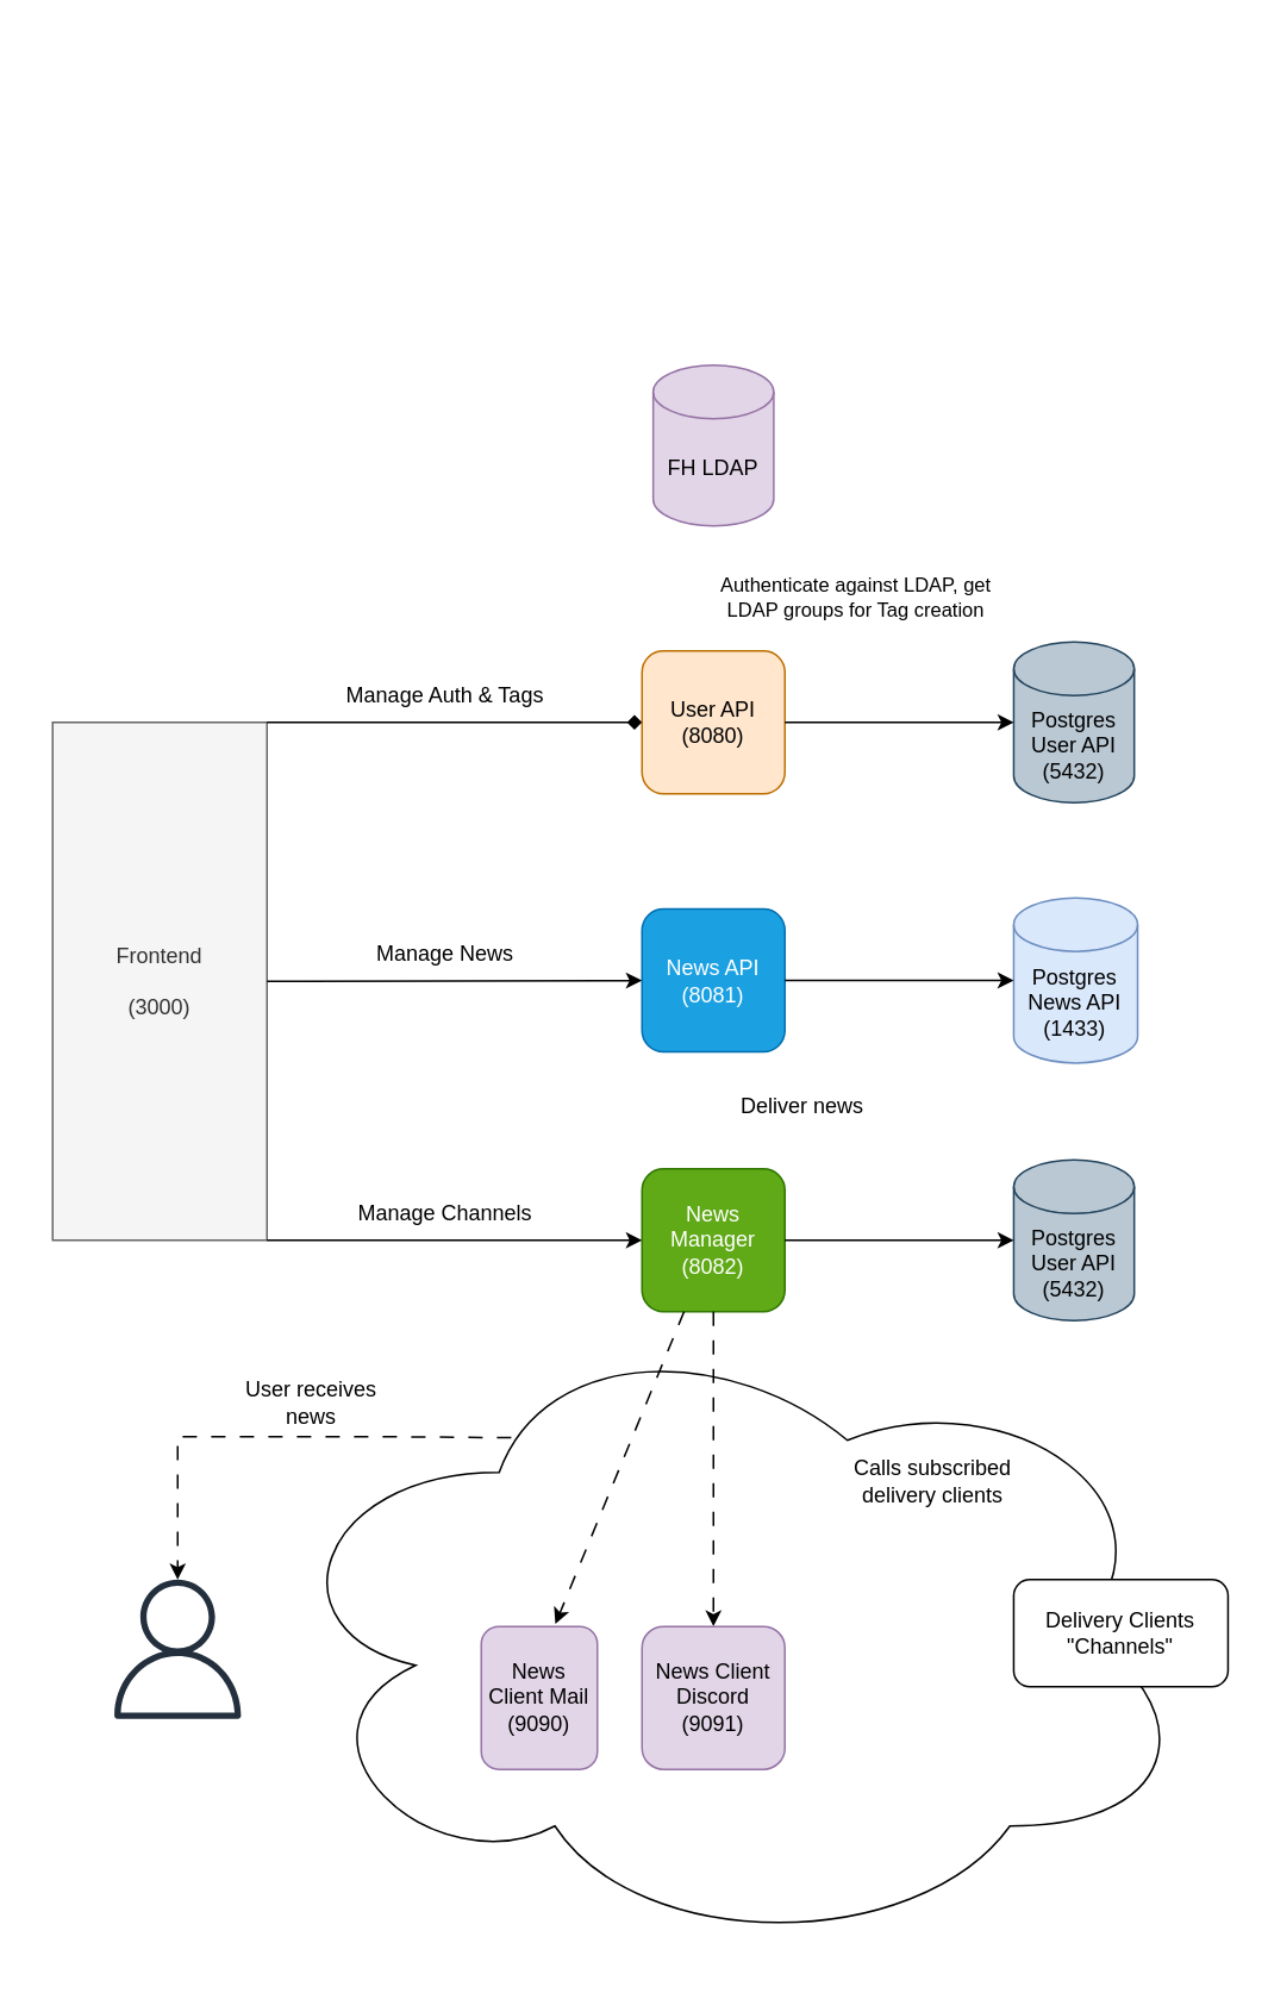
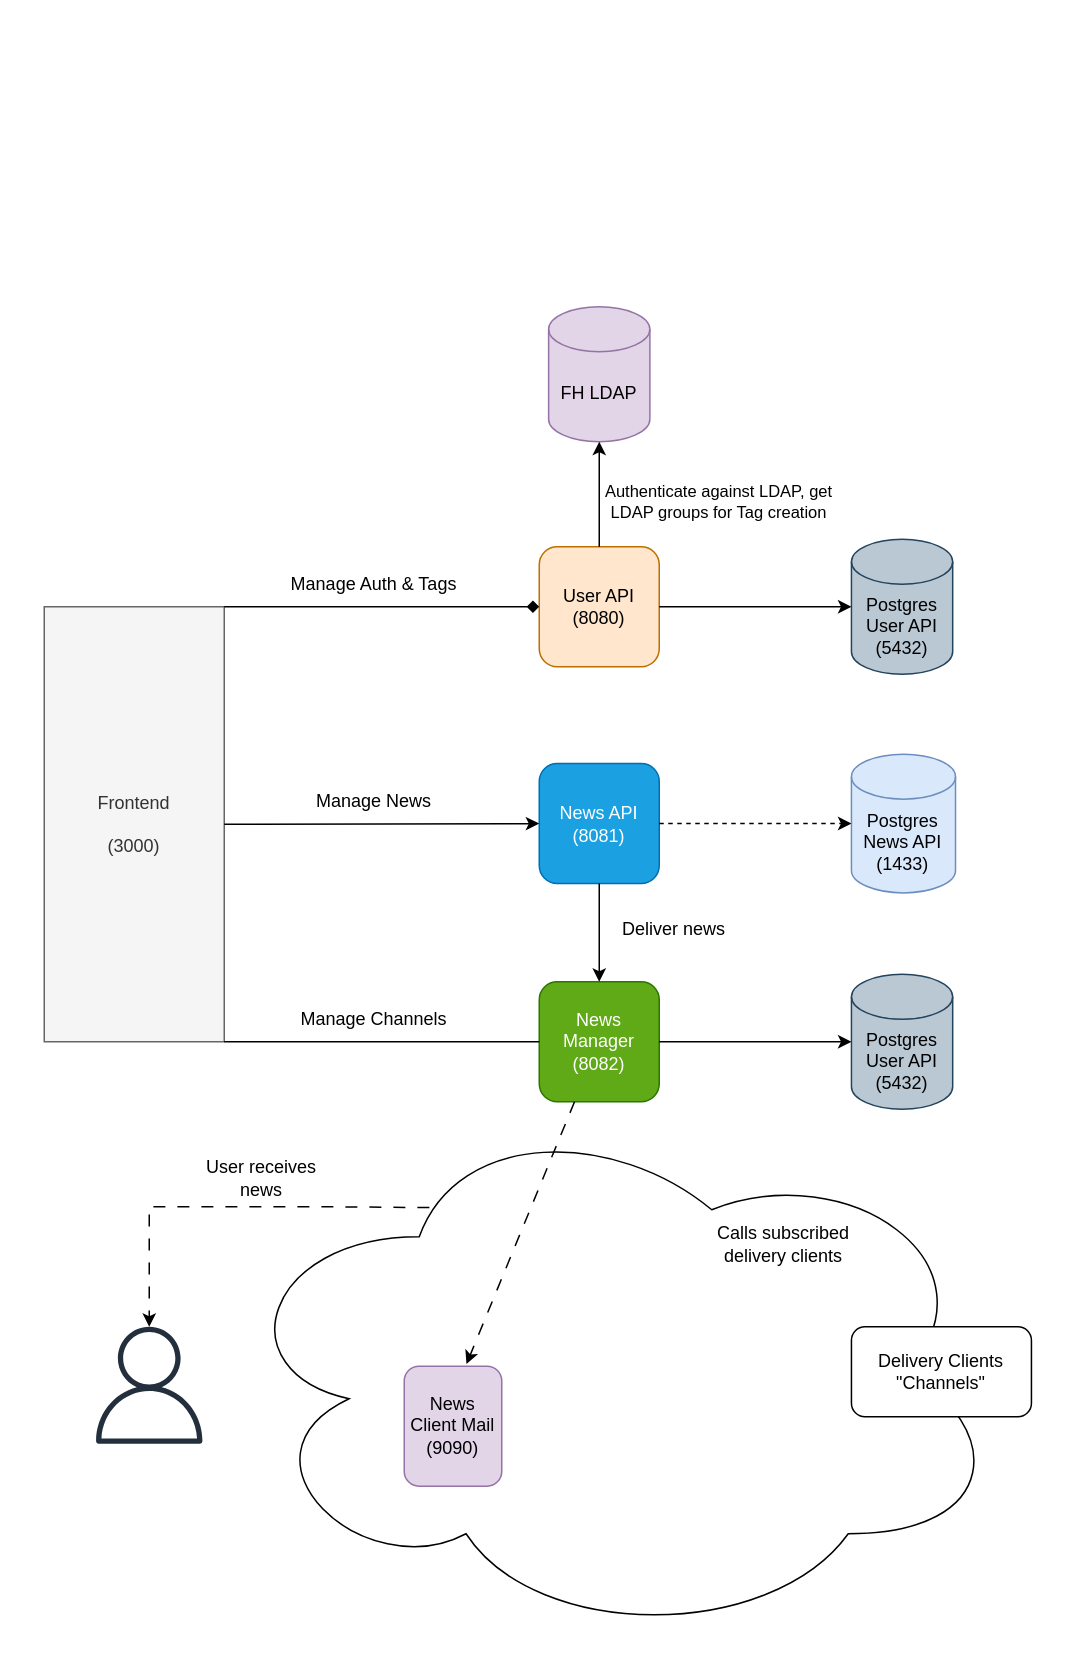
  <mxCell id="0" />
  <mxCell id="1" parent="0" />
  <mxCell id="2" value="" style="ellipse;shape=cloud;whiteSpace=wrap;html=1;fillColor=none;" vertex="1" parent="1"><mxGeometry y="734" width="520" height="360" as="geometry" x="149" /></mxCell>
  <mxCell id="3" value="Postgres User API&lt;br&gt;(5432)" style="shape=cylinder3;whiteSpace=wrap;html=1;boundedLbl=1;backgroundOutline=1;size=15;fillColor=#bac8d3;strokeColor=#23445d;" parent="1" vertex="1"><mxGeometry x="567.13" y="359" width="67.5" height="90" as="geometry" /></mxCell>
  <mxCell id="4" value="Postgres News API&lt;br&gt;(1433)" style="shape=cylinder3;whiteSpace=wrap;html=1;boundedLbl=1;backgroundOutline=1;size=15;fillColor=#dae8fc;strokeColor=#6c8ebf;" parent="1" vertex="1"><mxGeometry x="567.13" y="502.25" width="69.38" height="92.5" as="geometry" /></mxCell>
  <mxCell id="5" value="FH LDAP" style="shape=cylinder3;whiteSpace=wrap;html=1;boundedLbl=1;backgroundOutline=1;size=15;fillColor=#e1d5e7;strokeColor=#9673a6;" parent="1" vertex="1"><mxGeometry x="365.25" y="204" width="67.5" height="90" as="geometry" /></mxCell>
  <mxCell id="6" value="Frontend&lt;br&gt;&lt;br&gt;(3000)" style="whiteSpace=wrap;html=1;fillColor=#f5f5f5;fontColor=#333333;strokeColor=#666666;" parent="1" vertex="1"><mxGeometry x="29" y="404" width="120" height="290" as="geometry" /></mxCell>
  <mxCell id="7" value="User API&lt;br&gt;(8080)" style="whiteSpace=wrap;html=1;aspect=fixed;fillColor=#ffe6cc;strokeColor=#BD7000;fontColor=#000000;rounded=1;" parent="1" vertex="1"><mxGeometry x="359" y="364" width="80" height="80" as="geometry" /></mxCell>
  <mxCell id="8" value="News API&lt;br&gt;(8081)" style="whiteSpace=wrap;html=1;aspect=fixed;fillColor=#1ba1e2;strokeColor=#006EAF;fontColor=#ffffff;rounded=1;" parent="1" vertex="1"><mxGeometry x="359" y="508.5" width="80" height="80" as="geometry" /></mxCell>
  <mxCell id="9" value="News Manager&lt;br&gt;(8082)" style="whiteSpace=wrap;html=1;aspect=fixed;fillColor=#60a917;strokeColor=#2D7600;fontColor=#ffffff;rounded=1;" parent="1" vertex="1"><mxGeometry x="359" y="654" width="80" height="80" as="geometry" /></mxCell>
  <mxCell id="10" value="News Client Mail&lt;br&gt;(9090)" style="whiteSpace=wrap;html=1;aspect=fixed;fillColor=#e1d5e7;strokeColor=#9673a6;rounded=1;shadow=0;glass=0;" parent="1" vertex="1"><mxGeometry x="269" y="910.25" width="65" height="80" as="geometry" /></mxCell>
  <mxCell id="11" value="" style="endArrow=classic;html=1;rounded=0;exitX=1;exitY=0.5;exitDx=0;exitDy=0;" parent="1" source="7" target="3" edge="1"><mxGeometry width="50" height="50" relative="1" as="geometry"><mxPoint x="529" y="574" as="sourcePoint" /><mxPoint x="579" y="524" as="targetPoint" /></mxGeometry></mxCell>
- <mxCell id="12" value="" style="endArrow=classic;html=1;rounded=0;entryX=0;entryY=0.5;entryDx=0;entryDy=0;entryPerimeter=0;" parent="1" source="8" target="4" edge="1"><mxGeometry width="50" height="50" relative="1" as="geometry"><mxPoint x="529" y="616.5" as="sourcePoint" /><mxPoint x="579" y="566.5" as="targetPoint" /></mxGeometry></mxCell>
- <mxCell id="13" value="" style="endArrow=classic;html=1;rounded=0;exitX=0.5;exitY=1;exitDx=0;exitDy=0;dashed=1;dashPattern=8 8;" parent="1" source="9" target="15" edge="1"><mxGeometry width="50" height="50" relative="1" as="geometry"><mxPoint x="409" y="666.5" as="sourcePoint" /><mxPoint x="459" y="616.5" as="targetPoint" /></mxGeometry></mxCell>
+ <mxCell id="12" value="" style="endArrow=classic;html=1;rounded=0;entryX=0;entryY=0.5;entryDx=0;entryDy=0;entryPerimeter=0;dashed=1;" parent="1" source="8" target="4" edge="1"><mxGeometry width="50" height="50" relative="1" as="geometry"><mxPoint x="529" y="616.5" as="sourcePoint" /><mxPoint x="579" y="566.5" as="targetPoint" /></mxGeometry></mxCell>
  <mxCell id="14" value="" style="endArrow=classic;html=1;rounded=0;entryX=0.638;entryY=-0.017;entryDx=0;entryDy=0;entryPerimeter=0;dashed=1;dashPattern=8 8;" parent="1" source="9" target="10" edge="1"><mxGeometry width="50" height="50" relative="1" as="geometry"><mxPoint x="289" y="596.5" as="sourcePoint" /><mxPoint x="339" y="546.5" as="targetPoint" /></mxGeometry></mxCell>
- <mxCell id="15" value="News Client Discord&lt;br&gt;(9091)" style="whiteSpace=wrap;html=1;aspect=fixed;fillColor=#e1d5e7;strokeColor=#9673a6;rounded=1;shadow=0;glass=0;" vertex="1" parent="1"><mxGeometry x="359" y="910.25" width="80" height="80" as="geometry" /></mxCell>
+ <mxCell id="16" value="" style="endArrow=classic;html=1;rounded=0;entryX=0.5;entryY=1;entryDx=0;entryDy=0;entryPerimeter=0;" edge="1" parent="1" source="7" target="5"><mxGeometry width="50" height="50" relative="1" as="geometry"><mxPoint x="459" y="474" as="sourcePoint" /><mxPoint x="599" y="404" as="targetPoint" /></mxGeometry></mxCell>
  <mxCell id="17" value="" style="endArrow=diamond;html=1;rounded=0;exitX=1;exitY=0;exitDx=0;exitDy=0;" edge="1" parent="1" source="6" target="7"><mxGeometry width="50" height="50" relative="1" as="geometry"><mxPoint x="245" y="524" as="sourcePoint" /><mxPoint x="189" y="623" as="targetPoint" /></mxGeometry></mxCell>
- <mxCell id="18" value="" style="endArrow=classic;html=1;rounded=0;exitX=1;exitY=1;exitDx=0;exitDy=0;" edge="1" parent="1" source="6" target="9"><mxGeometry width="50" height="50" relative="1" as="geometry"><mxPoint y="676.5" as="sourcePoint" x="149" /><mxPoint x="339" y="676" as="targetPoint" /></mxGeometry></mxCell>
+ <mxCell id="18" value="" style="endArrow=none;html=1;rounded=0;exitX=1;exitY=1;exitDx=0;exitDy=0;" edge="1" parent="1" source="6" target="9"><mxGeometry width="50" height="50" relative="1" as="geometry"><mxPoint y="676.5" as="sourcePoint" x="149" /><mxPoint x="339" y="676" as="targetPoint" /></mxGeometry></mxCell>
  <mxCell id="19" style="edgeStyle=orthogonalEdgeStyle;rounded=0;orthogonalLoop=1;jettySize=auto;html=1;exitX=0.5;exitY=1;exitDx=0;exitDy=0;" edge="1" parent="1"><mxGeometry relative="1" as="geometry"><mxPoint x="89" y="676.5" as="sourcePoint" /><mxPoint x="89" y="676.5" as="targetPoint" /></mxGeometry></mxCell>
  <mxCell id="20" style="edgeStyle=orthogonalEdgeStyle;rounded=0;orthogonalLoop=1;jettySize=auto;html=1;exitX=0.5;exitY=1;exitDx=0;exitDy=0;" edge="1" parent="1"><mxGeometry relative="1" as="geometry"><mxPoint x="89" y="676.5" as="sourcePoint" /><mxPoint x="89" y="676.5" as="targetPoint" /></mxGeometry></mxCell>
  <mxCell id="21" value="" style="endArrow=classic;html=1;rounded=0;exitX=1;exitY=0.5;exitDx=0;exitDy=0;" edge="1" parent="1" source="6" target="8"><mxGeometry width="50" height="50" relative="1" as="geometry"><mxPoint x="139" y="562" as="sourcePoint" /><mxPoint x="359" y="569.5" as="targetPoint" /></mxGeometry></mxCell>
+ <mxCell id="22" value="" style="endArrow=classic;html=1;rounded=0;exitX=0.5;exitY=1;exitDx=0;exitDy=0;" edge="1" parent="1" source="8" target="9"><mxGeometry width="50" height="50" relative="1" as="geometry"><mxPoint x="449" y="656.5" as="sourcePoint" /><mxPoint x="589" y="656.5" as="targetPoint" /></mxGeometry></mxCell>
  <mxCell id="23" value="Manage Auth &amp;amp; Tags" style="text;html=1;strokeColor=none;fillColor=none;align=center;verticalAlign=middle;whiteSpace=wrap;rounded=0;" vertex="1" parent="1"><mxGeometry x="189" y="374" width="120" height="30" as="geometry" /></mxCell>
  <mxCell id="24" value="Manage News" style="text;html=1;strokeColor=none;fillColor=none;align=center;verticalAlign=middle;whiteSpace=wrap;rounded=0;" vertex="1" parent="1"><mxGeometry x="189" y="519" width="120" height="30" as="geometry" /></mxCell>
  <mxCell id="25" value="Manage Channels" style="text;html=1;strokeColor=none;fillColor=none;align=center;verticalAlign=middle;whiteSpace=wrap;rounded=0;" vertex="1" parent="1"><mxGeometry x="189" y="664" width="120" height="30" as="geometry" /></mxCell>
  <mxCell id="26" value="Postgres User API&lt;br&gt;(5432)" style="shape=cylinder3;whiteSpace=wrap;html=1;boundedLbl=1;backgroundOutline=1;size=15;fillColor=#bac8d3;strokeColor=#23445d;" vertex="1" parent="1"><mxGeometry x="567.13" y="649" width="67.5" height="90" as="geometry" /></mxCell>
  <mxCell id="27" value="" style="endArrow=classic;html=1;rounded=0;" edge="1" parent="1" target="26" source="9"><mxGeometry width="50" height="50" relative="1" as="geometry"><mxPoint x="449" y="694" as="sourcePoint" /><mxPoint x="589" y="814" as="targetPoint" /></mxGeometry></mxCell>
  <mxCell id="28" value="Deliver news" style="text;html=1;strokeColor=none;fillColor=none;align=center;verticalAlign=middle;whiteSpace=wrap;rounded=0;" vertex="1" parent="1"><mxGeometry x="389" y="604" width="120" height="30" as="geometry" /></mxCell>
  <mxCell id="29" value="Calls subscribed delivery clients" style="text;html=1;strokeColor=none;fillColor=none;align=center;verticalAlign=middle;whiteSpace=wrap;rounded=0;" vertex="1" parent="1"><mxGeometry x="459" y="814" width="126" height="30" as="geometry" /></mxCell>
  <mxCell id="30" value="Delivery Clients&lt;br&gt;&quot;Channels&quot;" style="rounded=1;whiteSpace=wrap;html=1;" vertex="1" parent="1"><mxGeometry x="567.13" y="884" width="120" height="60" as="geometry" /></mxCell>
  <mxCell id="31" value="Authenticate against LDAP, get LDAP groups for Tag creation" style="text;html=1;strokeColor=none;fillColor=none;align=center;verticalAlign=middle;whiteSpace=wrap;rounded=0;fontSize=11;" vertex="1" parent="1"><mxGeometry x="399" y="304" width="160" height="60" as="geometry" /></mxCell>
  <mxCell id="32" value="" style="shape=image;verticalLabelPosition=bottom;labelBackgroundColor=default;verticalAlign=top;aspect=fixed;imageAspect=0;image=https://upload.wikimedia.org/wikipedia/commons/thumb/9/9a/FH_Technikum_Wien_logo.svg/1280px-FH_Technikum_Wien_logo.svg.png;" vertex="1" parent="1"><mxGeometry x="479" y="20.15" width="190" height="97.69" as="geometry" /></mxCell>
  <mxCell id="33" value="" style="sketch=0;outlineConnect=0;fontColor=#232F3E;gradientColor=none;fillColor=#232F3D;strokeColor=none;dashed=0;verticalLabelPosition=bottom;verticalAlign=top;align=center;html=1;fontSize=12;fontStyle=0;aspect=fixed;pointerEvents=1;shape=mxgraph.aws4.user;" vertex="1" parent="1"><mxGeometry x="60" y="884" width="78" height="78" as="geometry" /></mxCell>
  <mxCell id="34" value="" style="endArrow=classic;html=1;rounded=0;dashed=1;dashPattern=8 8;exitX=0.263;exitY=0.196;exitDx=0;exitDy=0;exitPerimeter=0;" edge="1" parent="1" source="2" target="33"><mxGeometry width="50" height="50" relative="1" as="geometry"><mxPoint x="-7" y="874" as="sourcePoint" /><mxPoint x="-71" y="1049" as="targetPoint" /><Array as="points"><mxPoint x="219" y="804" /><mxPoint x="99" y="804" /></Array></mxGeometry></mxCell>
  <mxCell id="35" value="User receives &lt;br&gt;news" style="text;html=1;strokeColor=none;fillColor=none;align=center;verticalAlign=middle;whiteSpace=wrap;rounded=0;" vertex="1" parent="1"><mxGeometry x="109" y="770" width="130" height="30" as="geometry" /></mxCell>
  <mxCell id="36" value="" style="shape=image;verticalLabelPosition=bottom;labelBackgroundColor=default;verticalAlign=top;aspect=fixed;imageAspect=0;image=https://www.svgrepo.com/download/353655/discord-icon.svg;" vertex="1" parent="1"><mxGeometry x="76.5" y="970" width="45" height="45" as="geometry" /></mxCell>
  <mxCell id="37" value="" style="shape=image;verticalLabelPosition=bottom;labelBackgroundColor=default;verticalAlign=top;aspect=fixed;imageAspect=0;image=https://upload.wikimedia.org/wikipedia/commons/thumb/8/82/Telegram_logo.svg/2048px-Telegram_logo.svg.png;" vertex="1" parent="1"><mxGeometry x="130" y="972.5" width="40" height="40" as="geometry" /></mxCell>
  <mxCell id="38" value="" style="shape=image;verticalLabelPosition=bottom;labelBackgroundColor=default;verticalAlign=top;aspect=fixed;imageAspect=0;image=https://upload.wikimedia.org/wikipedia/commons/thumb/7/7e/Gmail_icon_%282020%29.svg/1280px-Gmail_icon_%282020%29.svg.png;" vertex="1" parent="1"><mxGeometry x="20" y="977.5" width="40" height="30" as="geometry" /></mxCell>
